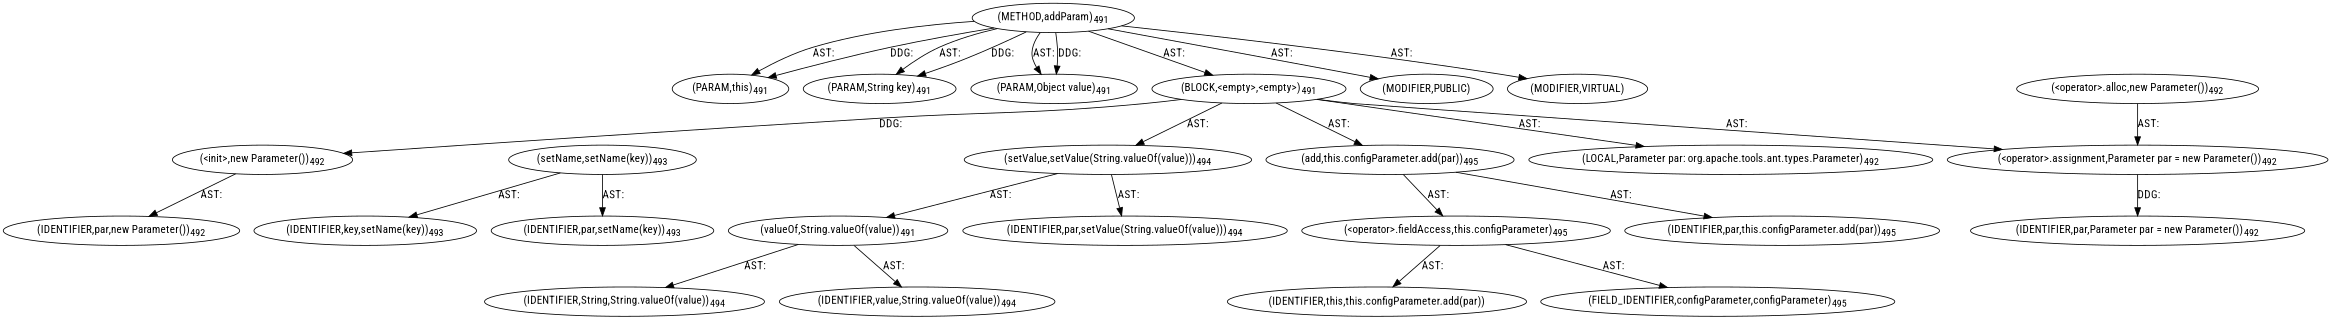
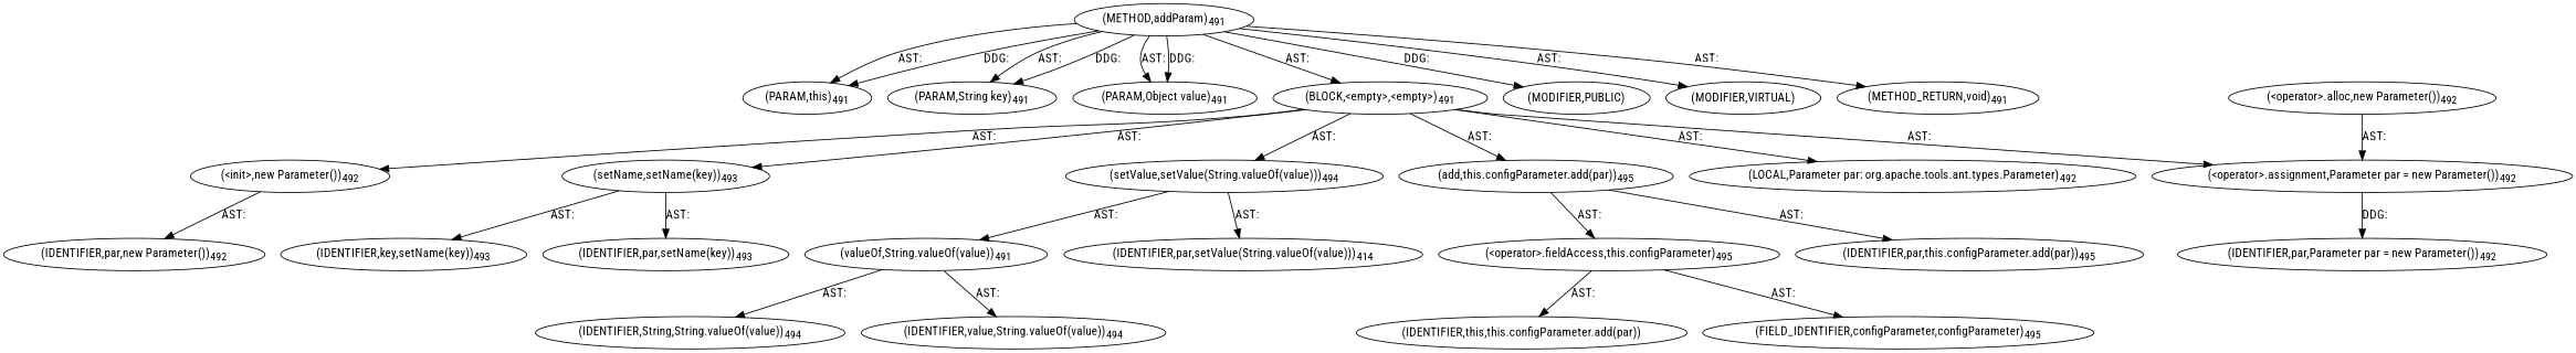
  digraph {
    fontname="Roboto Condensed"
    node [fontname="Roboto Condensed"]
    edge [fontname="Roboto Condensed"]
    n1 [label=<(METHOD,addParam)<SUB>491</SUB>>]
    n2 [label=<(PARAM,this)<SUB>491</SUB>>]
    n3 [label=<(PARAM,String key)<SUB>491</SUB>>]
    n4 [label=<(PARAM,Object value)<SUB>491</SUB>>]
    n5 [label=<(BLOCK,&lt;empty&gt;,&lt;empty&gt;)<SUB>491</SUB>>]
    n6 [label=<(MODIFIER,PUBLIC)>]
    n7 [label=<(MODIFIER,VIRTUAL)>]
+   n8 [label=<(METHOD_RETURN,void)<SUB>491</SUB>>]
    n9 [label=<(LOCAL,Parameter par: org.apache.tools.ant.types.Parameter)<SUB>492</SUB>>]
    n10 [label=<(&lt;operator&gt;.assignment,Parameter par = new Parameter())<SUB>492</SUB>>]
    n11 [label=<(&lt;init&gt;,new Parameter())<SUB>492</SUB>>]
    n12 [label=<(setName,setName(key))<SUB>493</SUB>>]
    n13 [label=<(setValue,setValue(String.valueOf(value)))<SUB>494</SUB>>]
    n14 [label=<(add,this.configParameter.add(par))<SUB>495</SUB>>]
    n15 [label=<(IDENTIFIER,par,Parameter par = new Parameter())<SUB>492</SUB>>]
    n16 [label=<(IDENTIFIER,par,new Parameter())<SUB>492</SUB>>]
    n17 [label=<(IDENTIFIER,par,setName(key))<SUB>493</SUB>>]
    n18 [label=<(IDENTIFIER,key,setName(key))<SUB>493</SUB>>]
-   n19 [label=<(IDENTIFIER,par,setValue(String.valueOf(value)))<SUB>494</SUB>>]
+   n19 [label=<(IDENTIFIER,par,setValue(String.valueOf(value)))<SUB>414</SUB>>]
    n20 [label=<(valueOf,String.valueOf(value))<SUB>491</SUB>>]
    n21 [label=<(&lt;operator&gt;.fieldAccess,this.configParameter)<SUB>495</SUB>>]
    n22 [label=<(IDENTIFIER,par,this.configParameter.add(par))<SUB>495</SUB>>]
    n23 [label=<(&lt;operator&gt;.alloc,new Parameter())<SUB>492</SUB>>]
    n24 [label=<(IDENTIFIER,String,String.valueOf(value))<SUB>494</SUB>>]
    n25 [label=<(IDENTIFIER,value,String.valueOf(value))<SUB>494</SUB>>]
    n26 [label=<(IDENTIFIER,this,this.configParameter.add(par))>]
    n27 [label=<(FIELD_IDENTIFIER,configParameter,configParameter)<SUB>495</SUB>>]
    n1 -> n2 [label="AST: "]
    n1 -> n2 [label="DDG: "]
    n1 -> n3 [label="AST: "]
    n1 -> n3 [label="DDG: "]
    n1 -> n4 [label="AST: "]
    n1 -> n4 [label="DDG: "]
    n1 -> n5 [label="AST: "]
-   n1 -> n6 [label="AST: "]
+   n1 -> n6 [label="DDG: "]
    n1 -> n7 [label="AST: "]
+   n1 -> n8 [label="AST: "]
    n5 -> n9 [label="AST: "]
    n5 -> n10 [label="AST: "]
-   n5 -> n11 [label="DDG: "]
+   n5 -> n11 [label="AST: "]
+   n5 -> n12 [label="AST: "]
    n5 -> n13 [label="AST: "]
    n5 -> n14 [label="AST: "]
    n10 -> n15 [label="DDG: "]
    n11 -> n16 [label="AST: "]
    n12 -> n17 [label="AST: "]
    n12 -> n18 [label="AST: "]
    n13 -> n19 [label="AST: "]
    n13 -> n20 [label="AST: "]
    n14 -> n21 [label="AST: "]
    n14 -> n22 [label="AST: "]
    n20 -> n24 [label="AST: "]
    n20 -> n25 [label="AST: "]
    n21 -> n26 [label="AST: "]
    n21 -> n27 [label="AST: "]
    n23 -> n10 [label="AST: "]
  }
